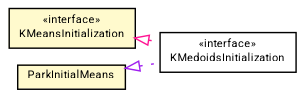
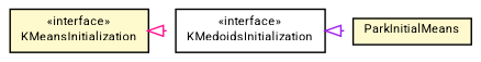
  digraph {
    nodesep=0.15
    rankdir=LR
    ranksep=0.25
    node [fontcolor=black fontname=Roboto fontsize=8 margin=0 shape=plaintext]
    edge [arrowtail=empty dir=back fontname=Roboto fontsize=7 labelfontname=Roboto labelfontsize=7 style=dotted weight=9]
    n1 [height=0 label=<<table title="de.lmu.ifi.dbs.elki.algorithm.clustering.kmeans.initialization.KMeansInitialization" border="0" cellborder="1" cellspacing="0" cellpadding="2" bgcolor="LemonChiffon" href="KMeansInitialization.html" target="_parent"> 		<tr><td><table border="0" cellspacing="0" cellpadding="1"> 		<tr><td align="center" balign="center"> &#171;interface&#187; </td></tr> 		<tr><td align="center" balign="center"> <font face="Roboto">KMeansInitialization</font> </td></tr> 		</table></td></tr> 		</table>> width=0]
    n2 [height=0 label=<<table title="de.lmu.ifi.dbs.elki.algorithm.clustering.kmeans.initialization.KMedoidsInitialization" border="0" cellborder="1" cellspacing="0" cellpadding="2" href="KMedoidsInitialization.html" target="_parent"> 		<tr><td><table border="0" cellspacing="0" cellpadding="1"> 		<tr><td align="center" balign="center"> &#171;interface&#187; </td></tr> 		<tr><td align="center" balign="center"> <font face="Roboto">KMedoidsInitialization</font> </td></tr> 		</table></td></tr> 		</table>> width=0]
    n3 [height=0 label=<<table title="de.lmu.ifi.dbs.elki.algorithm.clustering.kmeans.initialization.ParkInitialMeans" border="0" cellborder="1" cellspacing="0" cellpadding="2" bgcolor="lemonChiffon" href="ParkInitialMeans.html" target="_parent"> 		<tr><td><table border="0" cellspacing="0" cellpadding="1"> 		<tr><td align="center" balign="center"> <font face="Roboto">ParkInitialMeans</font> </td></tr> 		</table></td></tr> 		</table>> width=0]
    n1 -> n2 [color=deeppink]
-   n3 -> n2 [color=purple]
+   n2 -> n3 [color=purple]
  }
